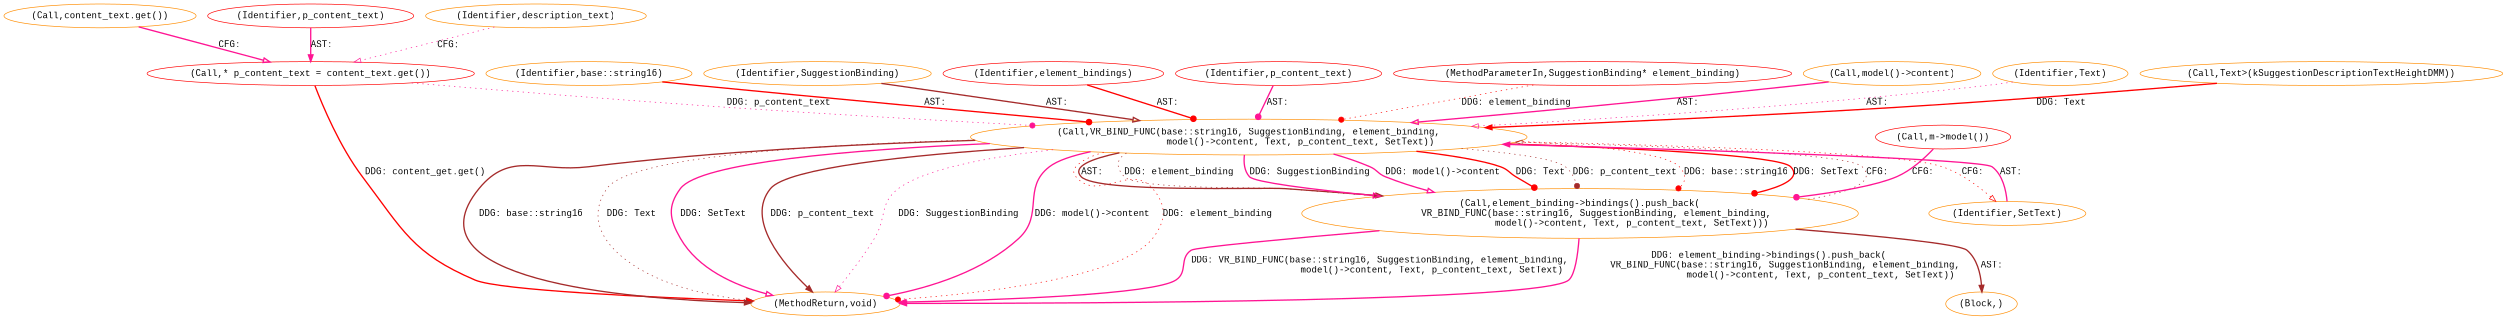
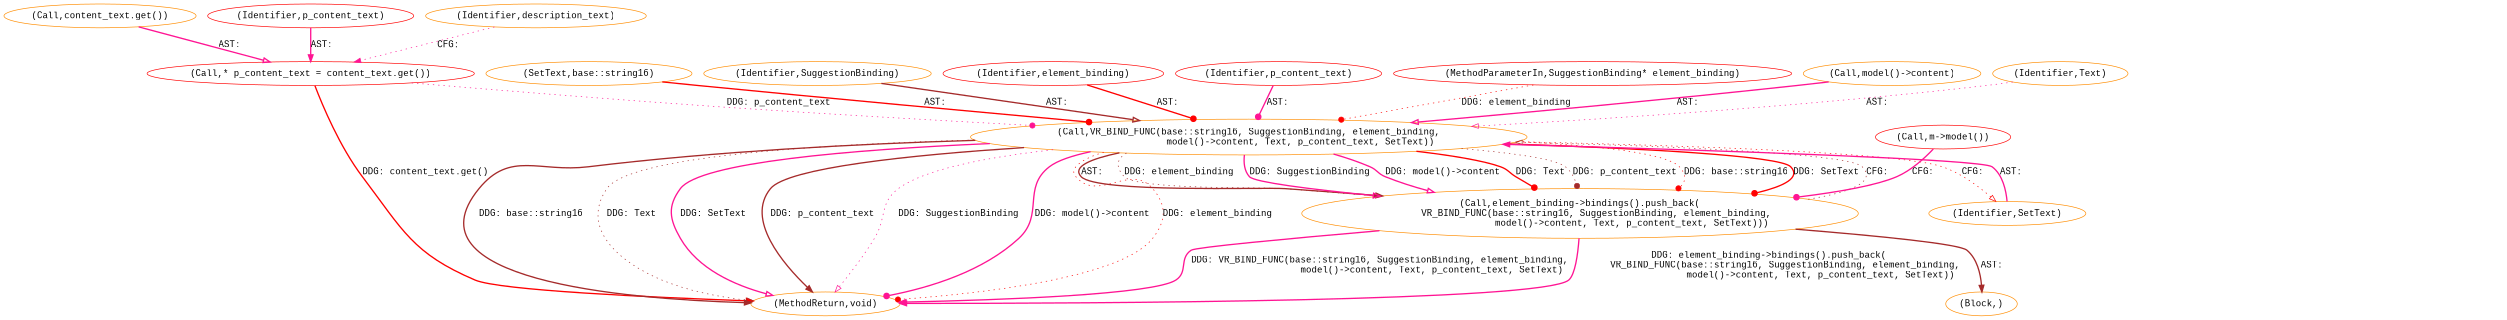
  digraph {
    fontname="Liberation Mono"
    node [color=darkorange fontname="Liberation Mono"]
    edge [arrowhead=dot color=deeppink fontname="Liberation Mono" style=bold]
    n1 [color=red label="(Call,* p_content_text = content_text.get())"]
    n2 [label="(Call,VR_BIND_FUNC(base::string16, SuggestionBinding, element_binding,\n                   model()->content, Text, p_content_text, SetText))"]
    n3 [label="(MethodReturn,void)"]
    n4 [label="(Call,element_binding->bindings().push_back(\n      VR_BIND_FUNC(base::string16, SuggestionBinding, element_binding,\n                   model()->content, Text, p_content_text, SetText)))"]
    n5 [label="(Identifier,SetText)"]
    n6 [label="(Block,)"]
    n7 [label="(Call,content_text.get())"]
-   n8 [label="(Identifier,base::string16)"]
+   n8 [label="(SetText,base::string16)"]
    n9 [label="(Identifier,SuggestionBinding)"]
-   n10 [color=red label="(Identifier,element_bindings)"]
+   n10 [color=red label="(Identifier,element_binding)"]
    n11 [color=red label="(Identifier,p_content_text)"]
    n12 [color=red label="(MethodParameterIn,SuggestionBinding* element_binding)"]
    n13 [label="(Call,model()->content)"]
    n14 [color=red label="(Identifier,p_content_text)"]
    n15 [label="(Identifier,Text)"]
-   n16 [label="(Call,Text>(kSuggestionDescriptionTextHeightDMM))"]
    n17 [color=red label="(Call,m->model())"]
    n18 [label="(Identifier,description_text)"]
    n1 -> n2 [label="DDG: p_content_text" style=dotted]
-   n1 -> n3 [arrowhead=normal color=red label="DDG: content_get.get()"]
+   n1 -> n3 [arrowhead=normal color=red label="DDG: content_text.get()"]
    n2 -> n3 [arrowhead=normal color=brown label="DDG: base::string16"]
    n2 -> n3 [arrowhead=onormal color=brown label="DDG: Text" style=dotted]
    n2 -> n3 [arrowhead=onormal label="DDG: SetText"]
    n2 -> n3 [arrowhead=normal color=brown label="DDG: p_content_text"]
    n2 -> n3 [arrowhead=onormal label="DDG: SuggestionBinding" style=dotted]
    n2 -> n3 [label="DDG: model()->content"]
    n2 -> n3 [color=red label="DDG: element_binding" style=dotted]
    n2 -> n4 [arrowhead=normal color=brown label="AST: "]
    n2 -> n4 [arrowhead=normal color=brown label="DDG: element_binding" style=dotted]
    n2 -> n4 [arrowhead=onormal label="DDG: SuggestionBinding"]
    n2 -> n4 [arrowhead=onormal label="DDG: model()->content"]
    n2 -> n4 [color=red label="DDG: Text"]
    n2 -> n4 [color=brown label="DDG: p_content_text" style=dotted]
    n2 -> n4 [color=red label="DDG: base::string16" style=dotted]
    n2 -> n4 [color=red label="DDG: SetText"]
    n2 -> n5 [arrowhead=onormal color=red label="CFG: " style=dotted]
    n4 -> n2 [arrowhead=onormal color=brown label="CFG: " style=dotted]
    n4 -> n3 [arrowhead=normal label="DDG: VR_BIND_FUNC(base::string16, SuggestionBinding, element_binding,\n                   model()->content, Text, p_content_text, SetText)"]
    n4 -> n3 [arrowhead=normal label="DDG: element_binding->bindings().push_back(\n      VR_BIND_FUNC(base::string16, SuggestionBinding, element_binding,\n                   model()->content, Text, p_content_text, SetText))"]
    n4 -> n6 [arrowhead=normal color=brown label="AST: "]
    n5 -> n2 [arrowhead=normal label="AST: "]
-   n7 -> n1 [arrowhead=onormal label="CFG: "]
+   n7 -> n1 [arrowhead=onormal label="AST: "]
    n8 -> n2 [color=red label="AST: "]
    n9 -> n2 [arrowhead=onormal color=brown label="AST: "]
    n10 -> n2 [color=red label="AST: "]
    n11 -> n2 [label="AST: "]
    n12 -> n2 [color=red label="DDG: element_binding" style=dotted]
    n13 -> n2 [arrowhead=onormal label="AST: "]
    n14 -> n1 [arrowhead=normal label="AST: "]
    n15 -> n2 [arrowhead=onormal label="AST: " style=dotted]
-   n16 -> n2 [arrowhead=normal color=red label="DDG: Text"]
    n17 -> n4 [label="CFG: "]
-   n18 -> n1 [arrowhead=onormal label="CFG: " style=dotted]
+   n18 -> n1 [arrowhead=normal label="CFG: " style=dotted]
  }
